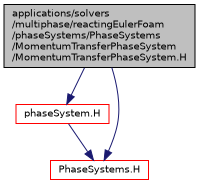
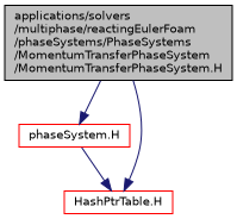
  digraph {
    node [color=red fontname=Helvetica fontsize=10 shape=record]
    edge [color=midnightblue fontname=Helvetica fontsize=10 labelfontname=Helvetica labelfontsize=10 style=solid]
    n1 [color=black fillcolor=grey75 fontcolor=black height=0.2 label="applications/solvers\l/multiphase/reactingEulerFoam\l/phaseSystems/PhaseSystems\l/MomentumTransferPhaseSystem\l/MomentumTransferPhaseSystem.H" style=filled width=0.4]
    n2 [height=0.2 label="phaseSystem.H" width=0.4]
-   n3 [height=0.2 label="PhaseSystems.H" width=0.4]
+   n3 [height=0.2 label="HashPtrTable.H" width=0.4]
    n1 -> n2
    n1 -> n3
    n2 -> n3
  }
